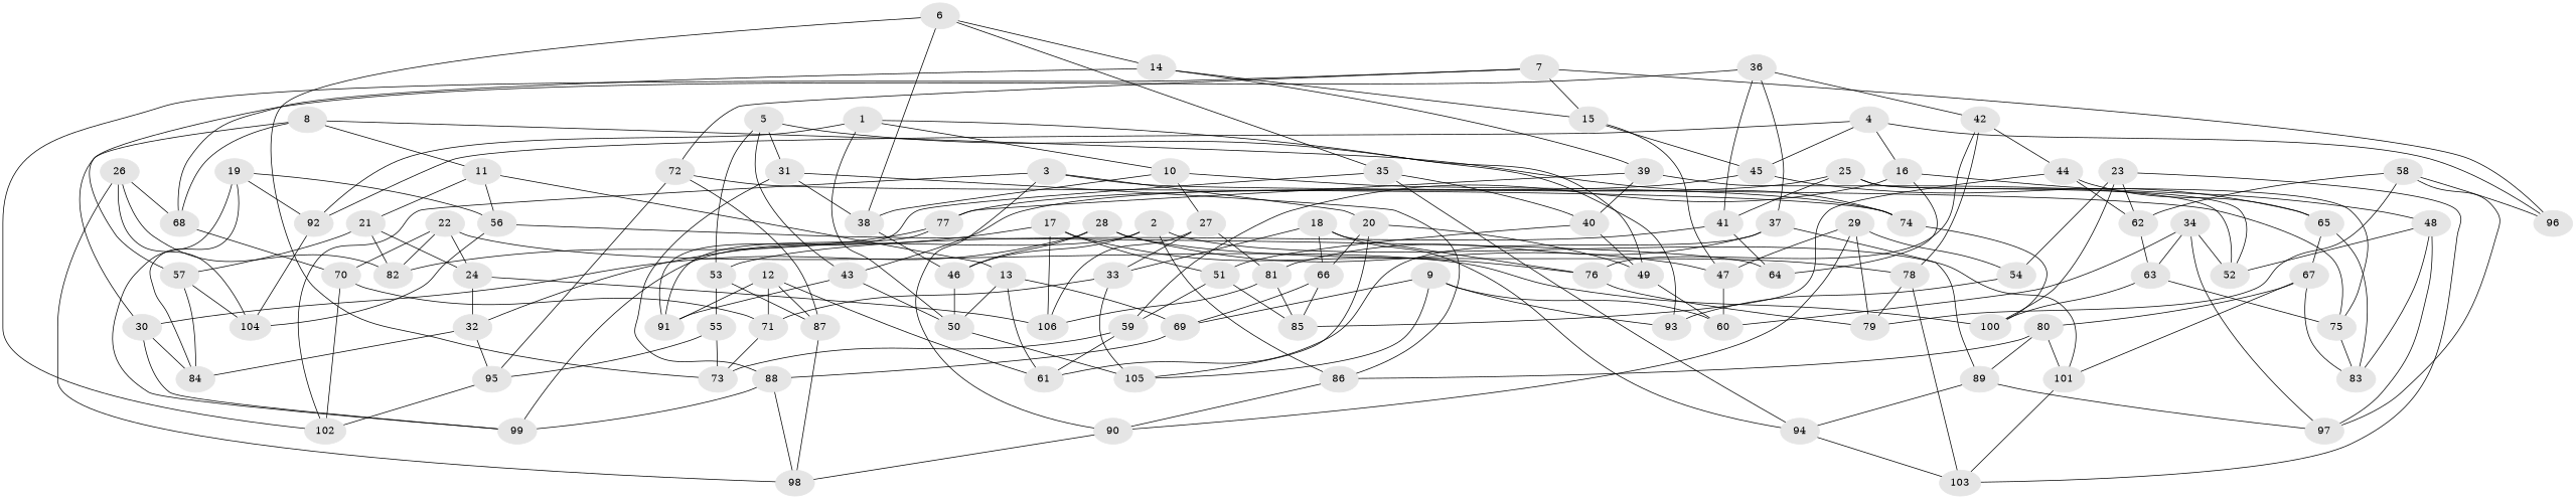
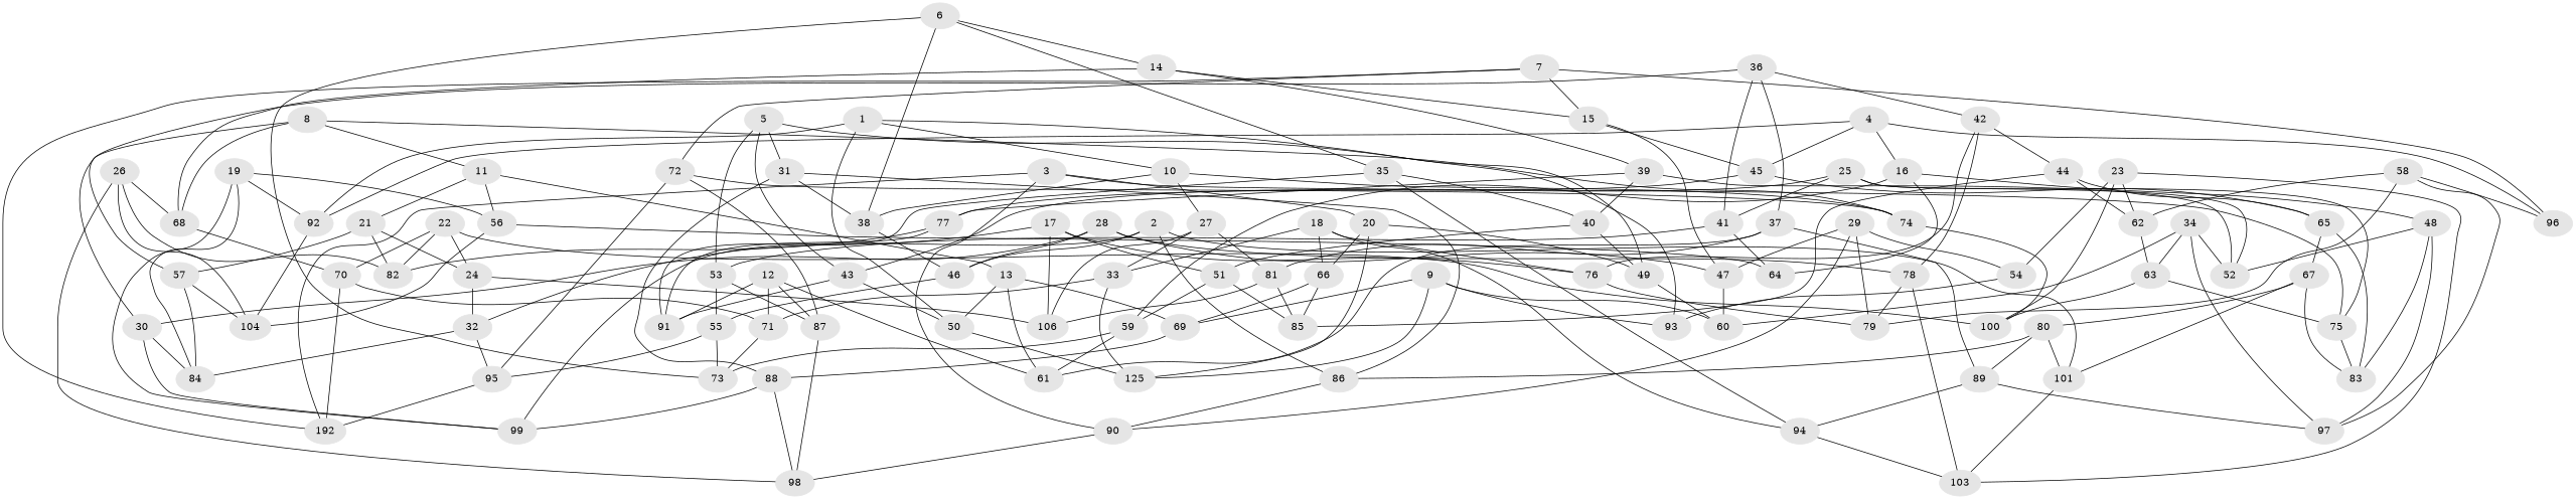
  graph {
    node [color=gray90 style=filled]
    1
    10
    49
    50
    92
    38
    74
    27
    60
-   105
+   105 [label=125]
    104
    2
    46
    86
    99
    101
    55
    90
    103
    3
    20
    75
-   102
+   102 [label=192]
    66
    83
    98
    4
    16
    45
    96
    48
    59
    64
    77
    65
    5
    31
    43
    53
    93
    88
    91
    87
    6
    14
    35
    73
    15
    68
    39
    94
    40
    7
    72
    47
    95
    8
    11
    30
    13
    21
    56
    84
    70
    100
    9
    69
    106
    33
    81
    61
    24
    57
    82
    12
    71
    52
    97
    17
    32
    51
    76
    85
    79
    18
    19
    22
    23
    54
    62
    63
    25
    41
    26
    28
    78
    29
    34
    36
    37
    42
    89
    44
    67
    58
    80
    1 -- 10
    1 -- 49
    1 -- 50
    1 -- 92
    10 -- 38
    10 -- 74
    10 -- 27
    49 -- 60
    50 -- 105
    92 -- 104
    38 -- 46
    74 -- 100
    27 -- 106
    27 -- 33
    27 -- 81
    2 -- 46
    2 -- 86
    2 -- 99
    2 -- 101
-   46 -- 50
+   46 -- 55
    86 -- 90
    101 -- 103
    55 -- 73
    55 -- 95
    90 -- 98
    3 -- 90
    3 -- 20
    3 -- 75
    3 -- 102
    20 -- 49
    20 -- 105
    20 -- 66
    75 -- 83
    66 -- 69
    66 -- 85
    4 -- 92
    4 -- 16
    4 -- 45
    4 -- 96
    16 -- 48
    16 -- 59
    16 -- 64
    45 -- 77
    45 -- 65
    48 -- 83
    48 -- 52
    48 -- 97
    59 -- 73
    59 -- 61
    77 -- 91
    77 -- 82
    65 -- 83
    65 -- 67
    5 -- 31
    5 -- 43
    5 -- 53
    5 -- 93
    31 -- 38
    31 -- 86
    31 -- 88
    43 -- 50
    43 -- 91
    53 -- 55
    53 -- 87
    88 -- 99
    88 -- 98
    87 -- 98
    6 -- 38
    6 -- 14
    6 -- 35
    6 -- 73
    14 -- 15
    14 -- 68
    14 -- 39
    35 -- 91
    35 -- 94
    35 -- 40
    15 -- 45
    15 -- 47
    68 -- 70
    39 -- 77
    39 -- 40
    39 -- 52
    94 -- 103
    40 -- 49
    40 -- 51
    7 -- 102
    7 -- 96
    7 -- 15
    7 -- 72
    72 -- 74
    72 -- 87
    72 -- 95
    47 -- 60
    95 -- 102
    8 -- 74
    8 -- 68
    8 -- 11
    8 -- 30
    11 -- 13
    11 -- 21
    11 -- 56
    30 -- 99
    30 -- 84
    13 -- 50
    13 -- 69
    13 -- 61
    21 -- 24
    21 -- 57
    21 -- 82
    56 -- 104
    56 -- 64
    70 -- 102
    70 -- 71
    9 -- 60
    9 -- 105
    9 -- 93
    9 -- 69
    69 -- 88
    33 -- 105
    33 -- 71
    81 -- 106
    81 -- 85
    24 -- 106
    24 -- 32
    57 -- 104
    57 -- 84
    12 -- 91
    12 -- 87
    12 -- 61
    12 -- 71
    71 -- 73
    17 -- 106
    17 -- 32
    17 -- 51
    17 -- 76
    32 -- 95
    32 -- 84
    51 -- 59
    51 -- 85
    76 -- 79
    18 -- 66
    18 -- 94
    18 -- 33
    18 -- 76
    19 -- 92
    19 -- 99
    19 -- 56
    19 -- 84
    22 -- 70
    22 -- 100
    22 -- 24
    22 -- 82
    23 -- 103
    23 -- 100
    23 -- 54
    23 -- 62
    54 -- 93
    62 -- 63
    63 -- 75
    63 -- 100
    25 -- 75
    25 -- 43
    25 -- 52
    25 -- 41
    41 -- 64
    41 -- 53
    26 -- 104
    26 -- 98
    26 -- 68
    26 -- 82
    28 -- 46
    28 -- 47
    28 -- 30
    28 -- 78
    78 -- 103
    78 -- 79
    29 -- 90
    29 -- 47
    29 -- 79
    29 -- 54
    34 -- 60
    34 -- 52
    34 -- 97
    34 -- 63
    36 -- 57
    36 -- 41
    36 -- 37
    36 -- 42
    37 -- 81
    37 -- 61
    37 -- 89
    42 -- 76
    42 -- 78
    42 -- 44
    89 -- 94
    89 -- 97
    44 -- 65
    44 -- 85
    44 -- 62
    67 -- 101
    67 -- 83
    67 -- 80
    58 -- 96
    58 -- 97
    58 -- 79
    58 -- 62
    80 -- 86
    80 -- 101
    80 -- 89
  }
